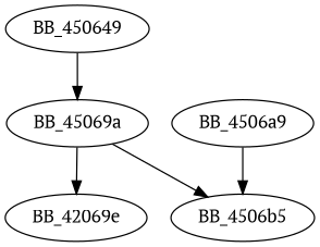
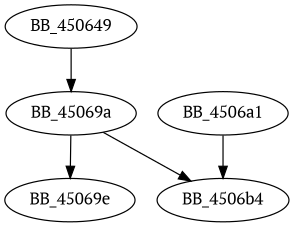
  digraph {
    fontname="PT Serif"
    node [fontname="PT Serif"]
    edge [fontname="PT Serif"]
    n1 [label=BB_450649]
    BB_45069a
-   BB_45069e [label=BB_42069e]
-   BB_4506b5
-   BB_4506a1 [label=BB_4506a9]
+   BB_45069e
+   BB_4506b5 [label=BB_4506b4]
+   BB_4506a1
    n1 -> BB_45069a
    BB_45069a -> BB_45069e
    BB_45069a -> BB_4506b5
    BB_4506a1 -> BB_4506b5
  }
